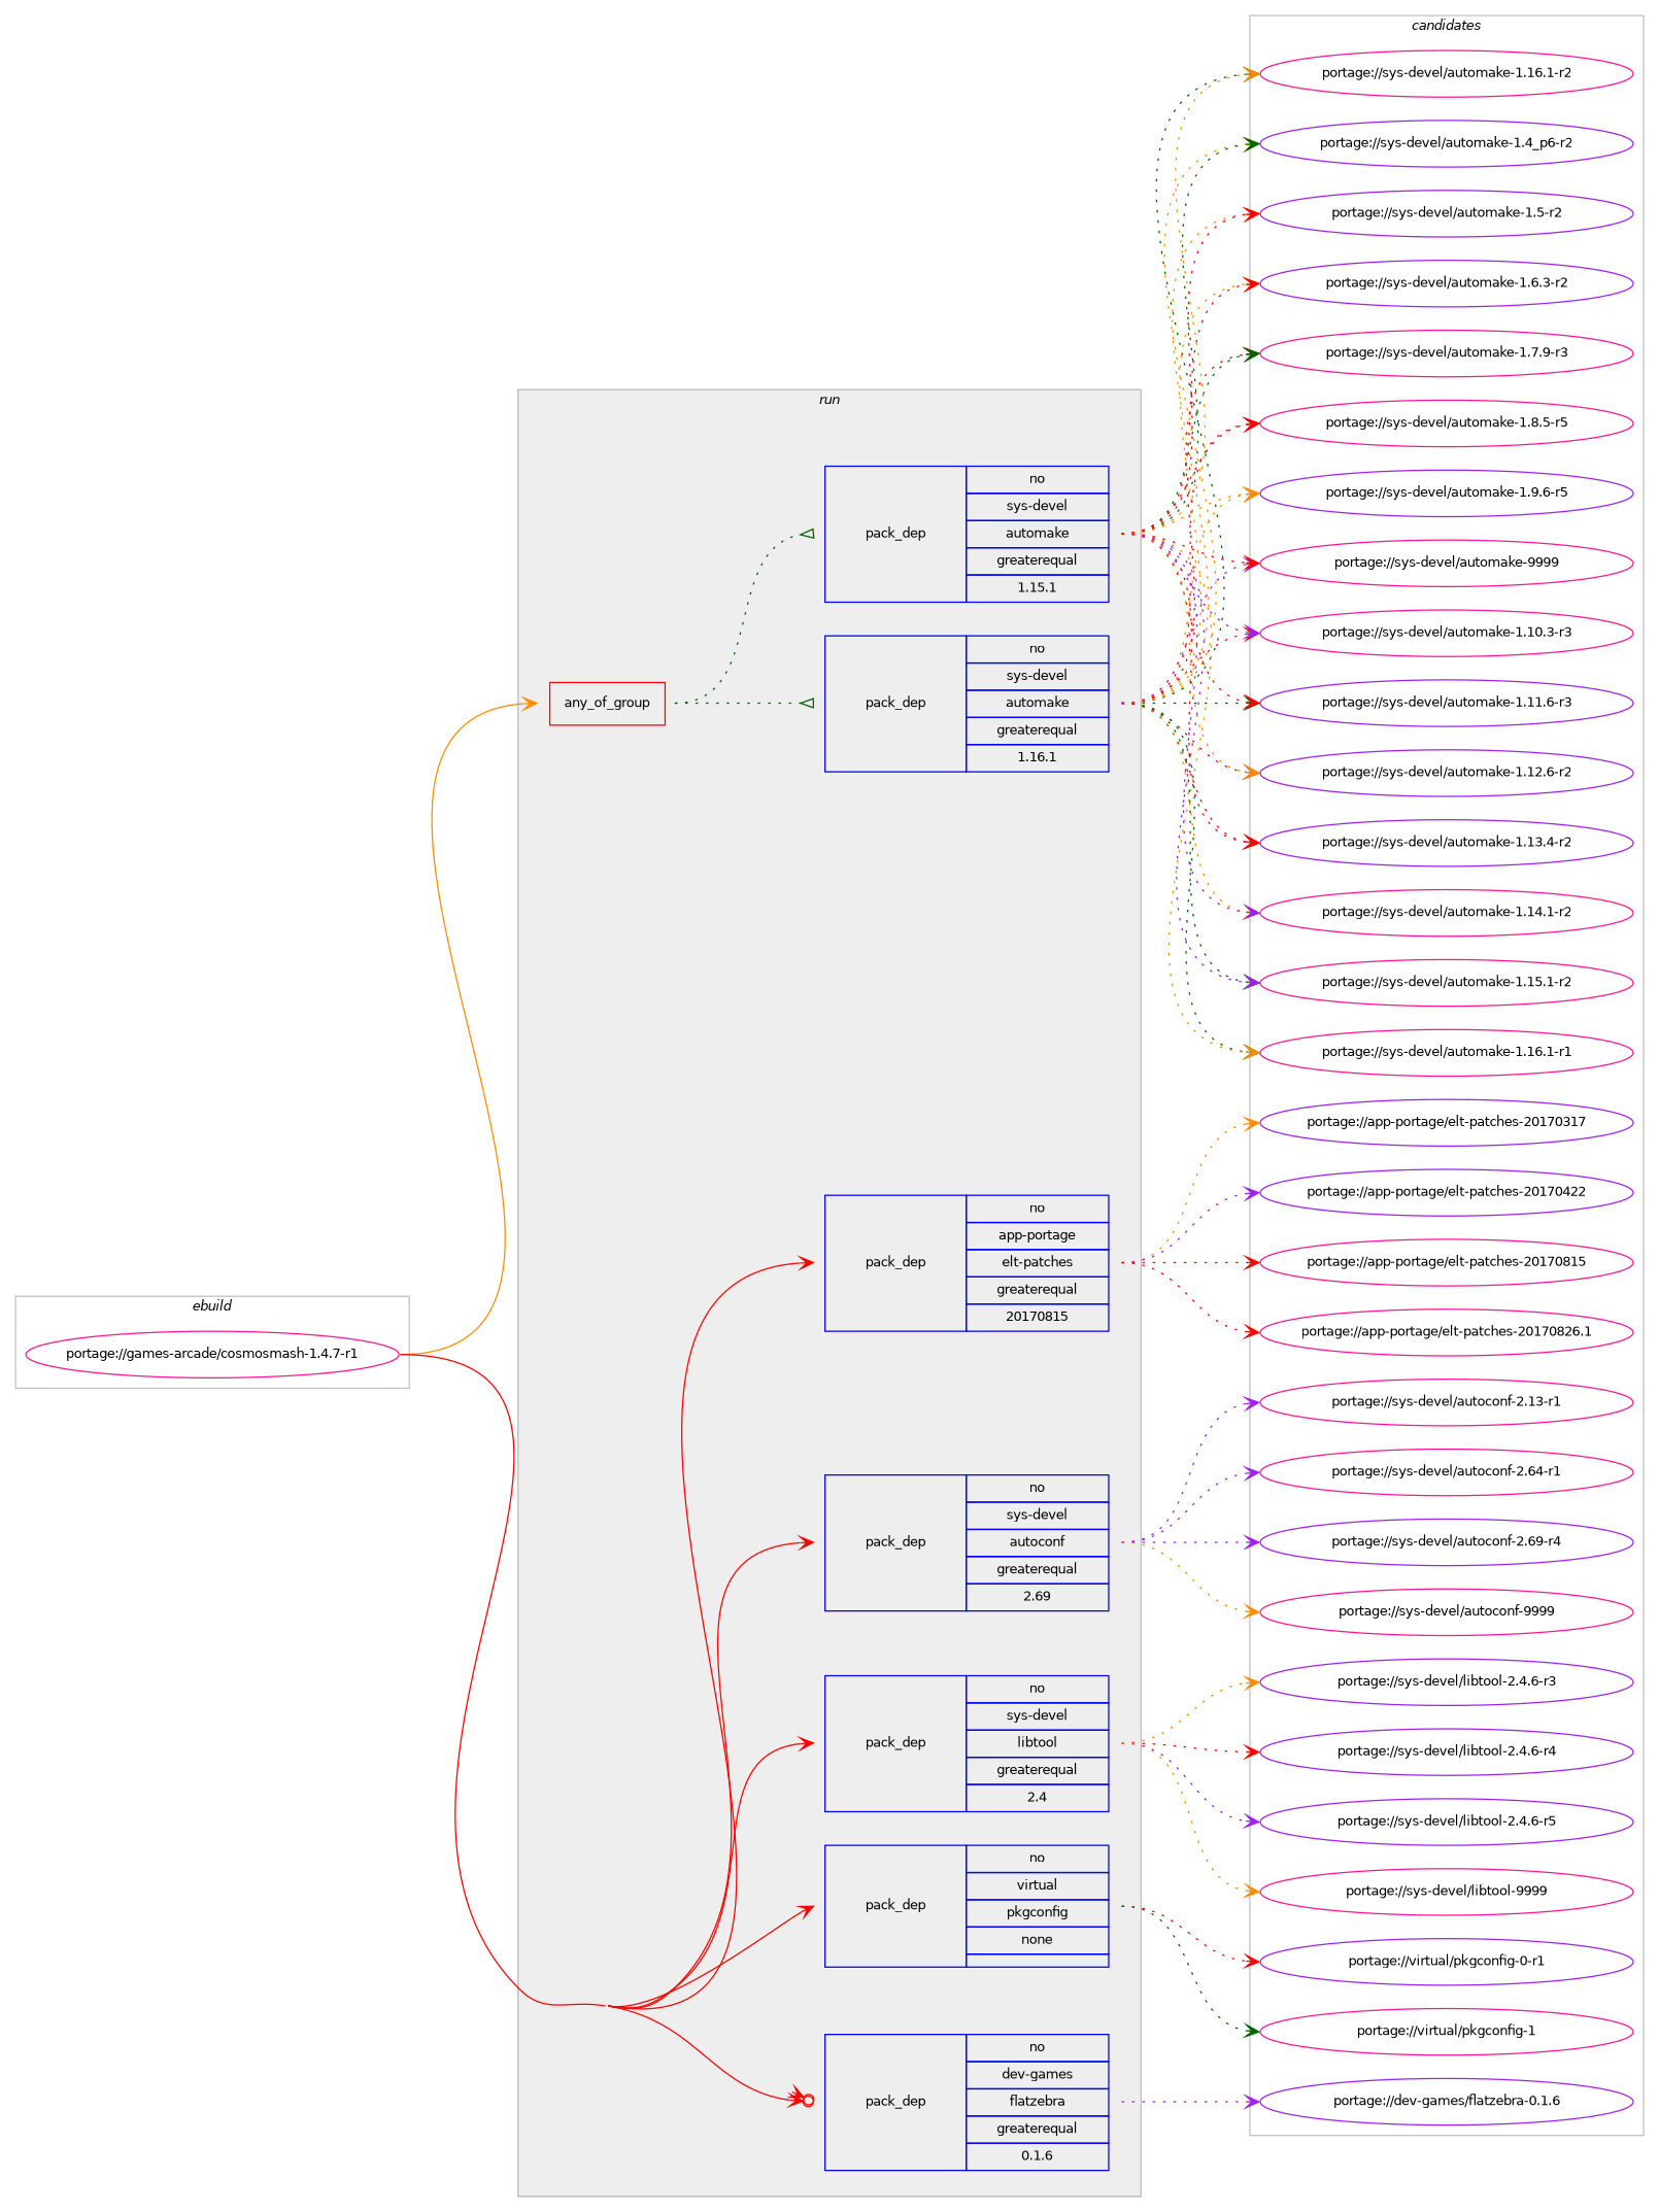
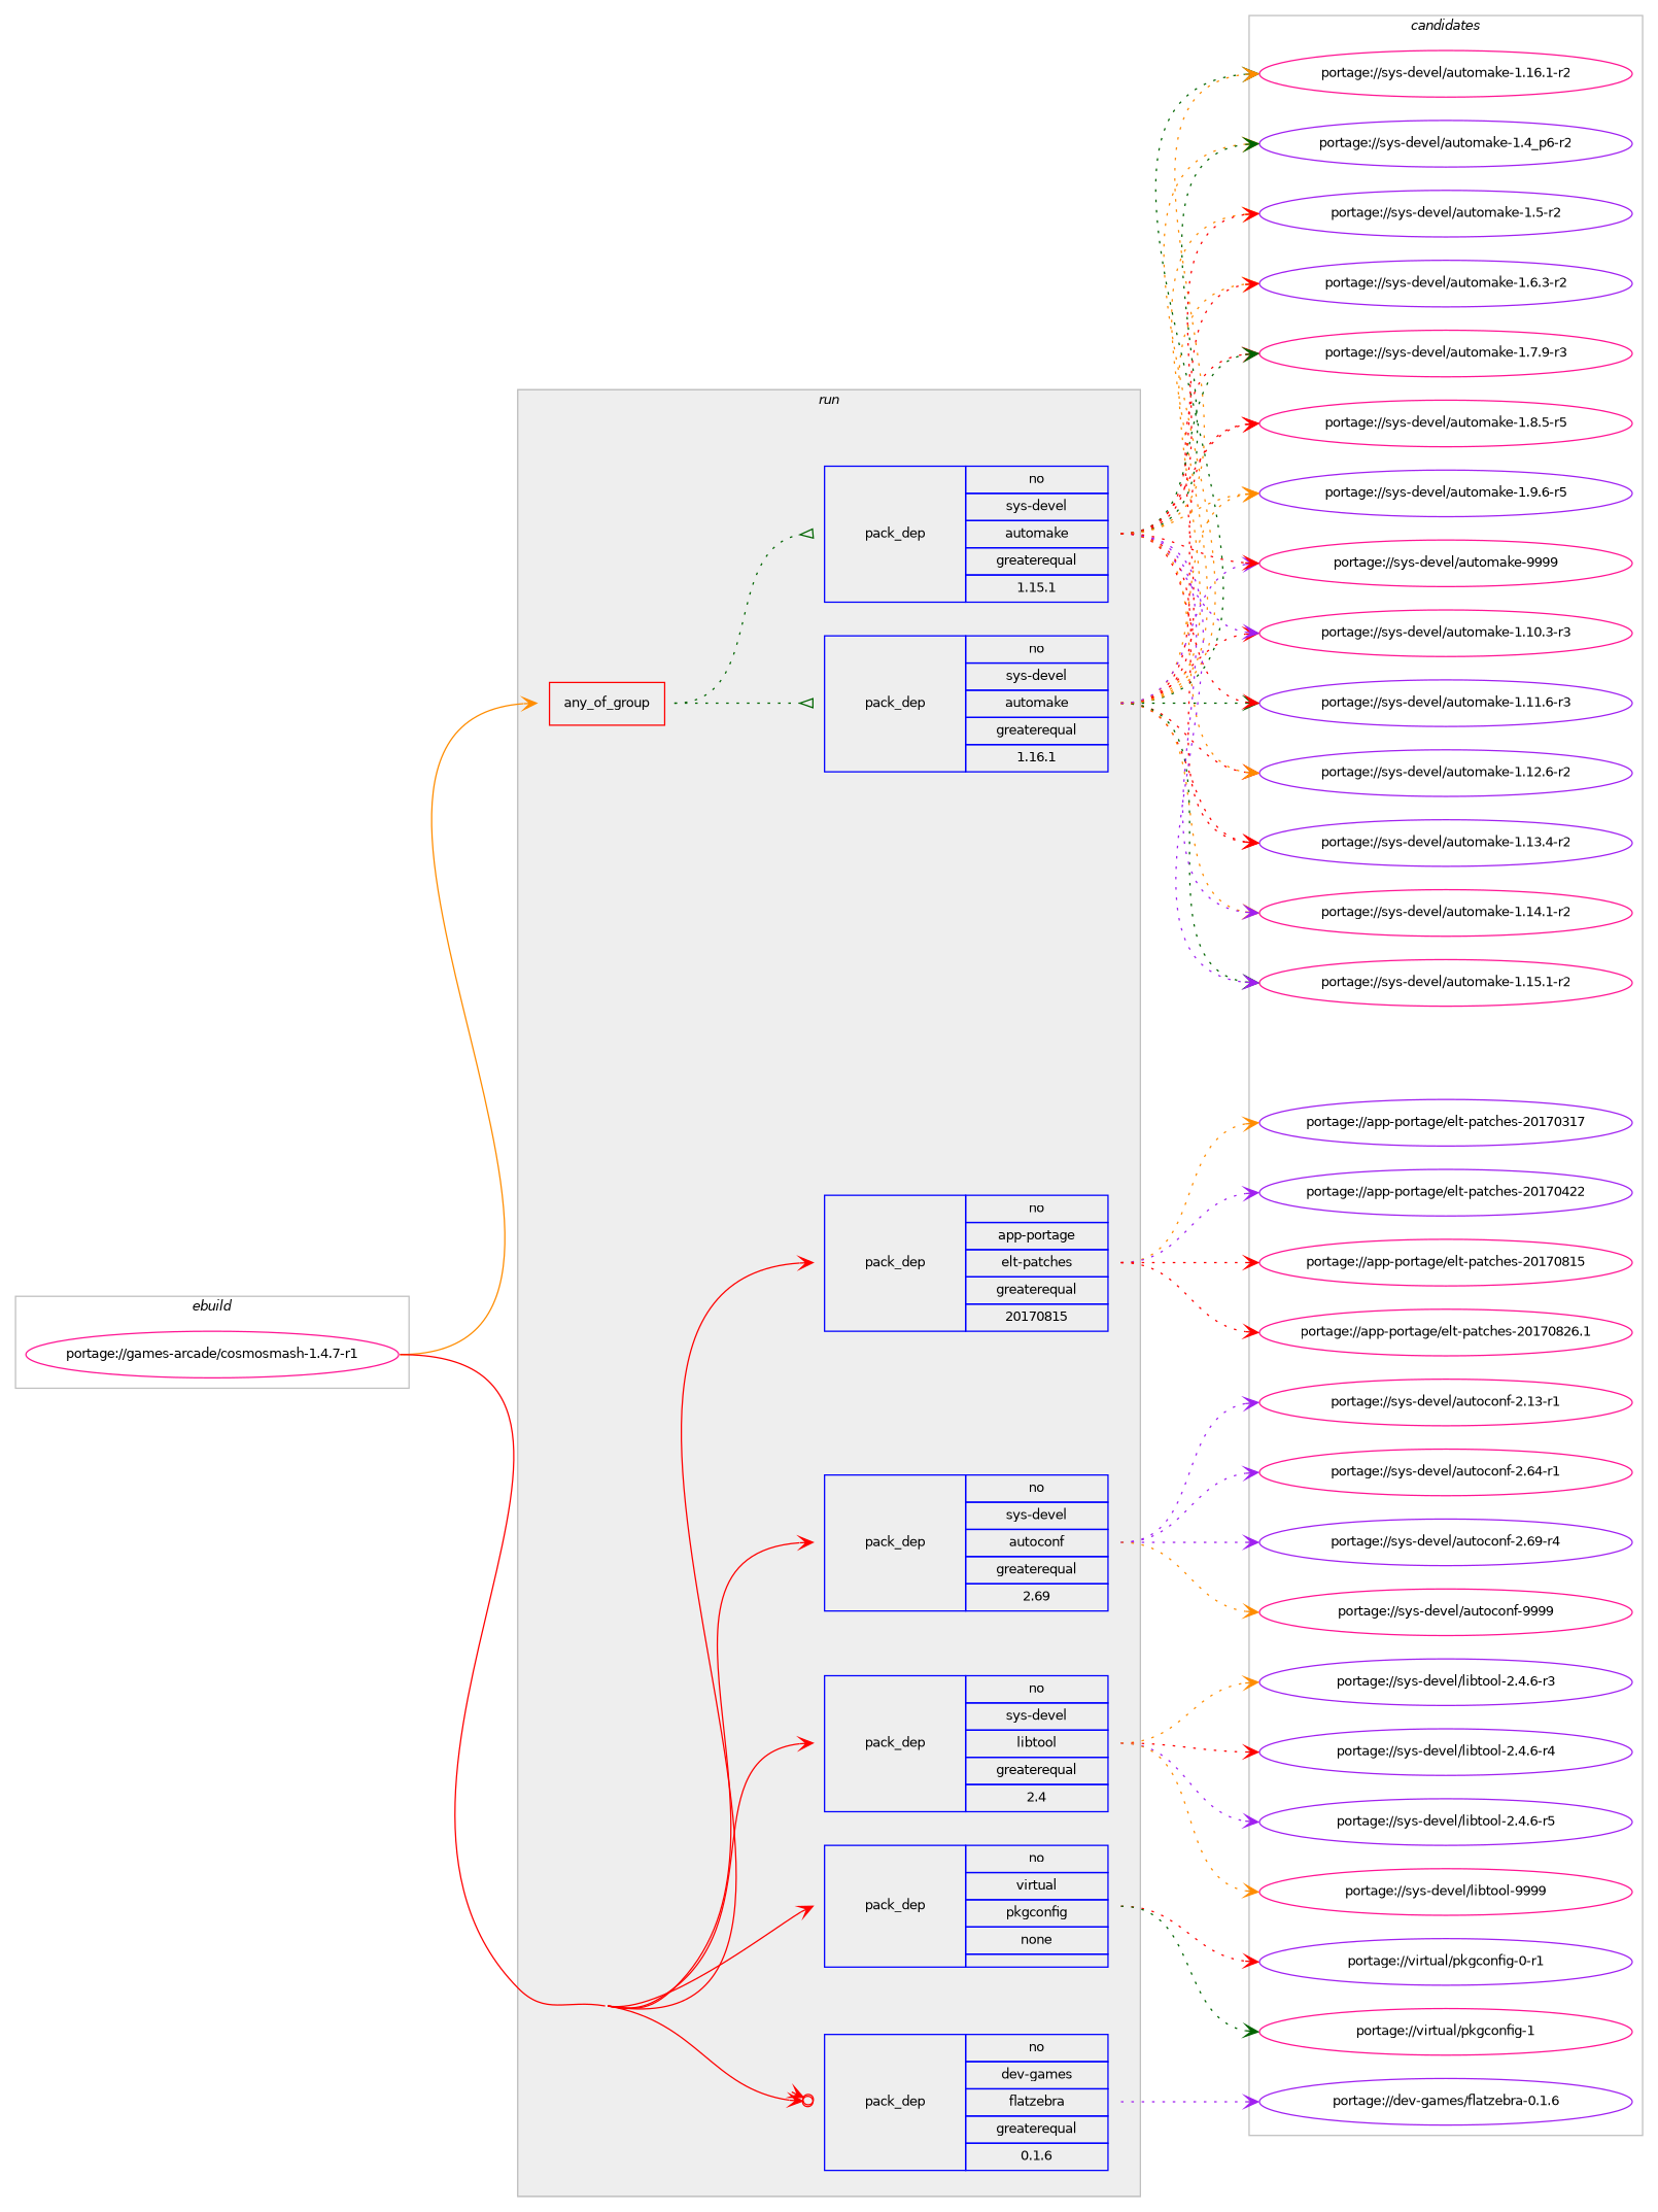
  digraph {
    compound=true
    concentrate=true
    fontname=Helvetica
    fontsize=10
    newrank=true
    rankdir=LR
    ranksep=1.5
    node [color=deeppink fontname=Helvetica fontsize=10]
    edge [arrowhead=vee color=red headport=w style=dotted tailport=e weight=100]
    n1 [label="portage://games-arcade/cosmosmash-1.4.7-r1" width=4]
    n2 [color=blue label=<<TABLE BORDER="0" CELLBORDER="1" CELLSPACING="0" CELLPADDING="4" WIDTH="220"><TR><TD ROWSPAN="6" CELLPADDING="30">pack_dep</TD></TR><TR><TD WIDTH="110">no</TD></TR><TR><TD>sys-devel</TD></TR><TR><TD>automake</TD></TR><TR><TD>greaterequal</TD></TR><TR><TD>1.16.1</TD></TR></TABLE>> shape=none]
    n3 [color=blue label=<<TABLE BORDER="0" CELLBORDER="1" CELLSPACING="0" CELLPADDING="4" WIDTH="220"><TR><TD ROWSPAN="6" CELLPADDING="30">pack_dep</TD></TR><TR><TD WIDTH="110">no</TD></TR><TR><TD>sys-devel</TD></TR><TR><TD>automake</TD></TR><TR><TD>greaterequal</TD></TR><TR><TD>1.15.1</TD></TR></TABLE>> shape=none]
    n4 [color=red label=<<TABLE BORDER="0" CELLBORDER="1" CELLSPACING="0" CELLPADDING="4"><TR><TD CELLPADDING="10">any_of_group</TD></TR></TABLE>> shape=none]
    n5 [color=blue label=<<TABLE BORDER="0" CELLBORDER="1" CELLSPACING="0" CELLPADDING="4" WIDTH="220"><TR><TD ROWSPAN="6" CELLPADDING="30">pack_dep</TD></TR><TR><TD WIDTH="110">no</TD></TR><TR><TD>app-portage</TD></TR><TR><TD>elt-patches</TD></TR><TR><TD>greaterequal</TD></TR><TR><TD>20170815</TD></TR></TABLE>> shape=none]
    n6 [color=blue label=<<TABLE BORDER="0" CELLBORDER="1" CELLSPACING="0" CELLPADDING="4" WIDTH="220"><TR><TD ROWSPAN="6" CELLPADDING="30">pack_dep</TD></TR><TR><TD WIDTH="110">no</TD></TR><TR><TD>sys-devel</TD></TR><TR><TD>autoconf</TD></TR><TR><TD>greaterequal</TD></TR><TR><TD>2.69</TD></TR></TABLE>> shape=none]
    n7 [color=blue label=<<TABLE BORDER="0" CELLBORDER="1" CELLSPACING="0" CELLPADDING="4" WIDTH="220"><TR><TD ROWSPAN="6" CELLPADDING="30">pack_dep</TD></TR><TR><TD WIDTH="110">no</TD></TR><TR><TD>sys-devel</TD></TR><TR><TD>libtool</TD></TR><TR><TD>greaterequal</TD></TR><TR><TD>2.4</TD></TR></TABLE>> shape=none]
    n8 [color=blue label=<<TABLE BORDER="0" CELLBORDER="1" CELLSPACING="0" CELLPADDING="4" WIDTH="220"><TR><TD ROWSPAN="6" CELLPADDING="30">pack_dep</TD></TR><TR><TD WIDTH="110">no</TD></TR><TR><TD>virtual</TD></TR><TR><TD>pkgconfig</TD></TR><TR><TD>none</TD></TR><TR><TD></TD></TR></TABLE>> shape=none]
    n9 [color=blue label=<<TABLE BORDER="0" CELLBORDER="1" CELLSPACING="0" CELLPADDING="4" WIDTH="220"><TR><TD ROWSPAN="6" CELLPADDING="30">pack_dep</TD></TR><TR><TD WIDTH="110">no</TD></TR><TR><TD>dev-games</TD></TR><TR><TD>flatzebra</TD></TR><TR><TD>greaterequal</TD></TR><TR><TD>0.1.6</TD></TR></TABLE>> shape=none]
    n10 [label="portage://sys-devel/automake-1.10.3-r3" width=4]
    n11 [color=purple label="portage://sys-devel/automake-1.11.6-r3" width=4]
    n12 [color=purple label="portage://sys-devel/automake-1.12.6-r2" width=4]
    n13 [color=purple label="portage://sys-devel/automake-1.13.4-r2" width=4]
    n14 [label="portage://sys-devel/automake-1.14.1-r2" width=4]
    n15 [label="portage://sys-devel/automake-1.15.1-r2" width=4]
-   n16 [label="portage://sys-devel/automake-1.16.1-r1" width=4]
    n17 [label="portage://sys-devel/automake-1.16.1-r2" width=4]
    n18 [color=purple label="portage://sys-devel/automake-1.4_p6-r2" width=4]
    n19 [color=purple label="portage://sys-devel/automake-1.5-r2" width=4]
    n20 [color=purple label="portage://sys-devel/automake-1.6.3-r2" width=4]
    n21 [label="portage://sys-devel/automake-1.7.9-r3" width=4]
    n22 [label="portage://sys-devel/automake-1.8.5-r5" width=4]
    n23 [color=purple label="portage://sys-devel/automake-1.9.6-r5" width=4]
    n24 [label="portage://sys-devel/automake-9999" width=4]
    n25 [color=purple label="portage://app-portage/elt-patches-20170317" width=4]
    n26 [color=purple label="portage://app-portage/elt-patches-20170422" width=4]
    n27 [label="portage://app-portage/elt-patches-20170815" width=4]
    n28 [label="portage://app-portage/elt-patches-20170826.1" width=4]
    n29 [label="portage://sys-devel/autoconf-2.13-r1" width=4]
    n30 [label="portage://sys-devel/autoconf-2.64-r1" width=4]
    n31 [color=purple label="portage://sys-devel/autoconf-2.69-r4" width=4]
    n32 [label="portage://sys-devel/autoconf-9999" width=4]
    n33 [color=purple label="portage://sys-devel/libtool-2.4.6-r3" width=4]
    n34 [color=purple label="portage://sys-devel/libtool-2.4.6-r4" width=4]
    n35 [color=purple label="portage://sys-devel/libtool-2.4.6-r5" width=4]
    n36 [label="portage://sys-devel/libtool-9999" width=4]
    n37 [color=purple label="portage://virtual/pkgconfig-0-r1" width=4]
    n38 [label="portage://virtual/pkgconfig-1" width=4]
    n39 [color=purple label="portage://dev-games/flatzebra-0.1.6" width=4]
    subgraph cluster_1 {
      color=gray
      label=<<i>ebuild</i>>
      rank=same
      n1
    }
    subgraph cluster_2 {
      color=gray
      label=<<i>dependencies</i>>
      subgraph cluster_3 {
        color=gray
        fillcolor="#eeeeee"
        label=<<i>compile</i>>
        style=filled
        subgraph sub_4 {
          color=gray
          fillcolor="#eeeeee"
          label=<<i>compile</i>>
          style=filled
          n4
          subgraph sub_5 {
            color=gray
            fillcolor="#eeeeee"
            label=<<i>compile</i>>
            style=filled
            n2
          }
          subgraph sub_6 {
            color=gray
            fillcolor="#eeeeee"
            label=<<i>compile</i>>
            style=filled
            n3
          }
        }
        subgraph sub_7 {
          color=gray
          fillcolor="#eeeeee"
          label=<<i>compile</i>>
          style=filled
          n5
        }
        subgraph sub_8 {
          color=gray
          fillcolor="#eeeeee"
          label=<<i>compile</i>>
          style=filled
          n6
        }
        subgraph sub_9 {
          color=gray
          fillcolor="#eeeeee"
          label=<<i>compile</i>>
          style=filled
          n7
        }
        subgraph sub_10 {
          color=gray
          fillcolor="#eeeeee"
          label=<<i>compile</i>>
          style=filled
          n8
        }
      }
      subgraph cluster_11 {
        color=gray
        fillcolor="#eeeeee"
        label=<<i>compile and run</i>>
        style=filled
        subgraph sub_12 {
          color=gray
          fillcolor="#eeeeee"
          label=<<i>compile and run</i>>
          style=filled
          n9
        }
      }
      subgraph cluster_13 {
        color=gray
        fillcolor="#eeeeee"
        label=<<i>run</i>>
        style=filled
      }
    }
    subgraph cluster_14 {
      color=gray
      label=<<i>candidates</i>>
      rank=same
      subgraph sub_15 {
        color=black
        label=<<i>candidates</i>>
        nodesep=1
        rank=same
        n10
        n11
        n12
        n13
        n14
        n15
-       n16
        n17
        n18
        n19
        n20
        n21
        n22
        n23
        n24
      }
      subgraph sub_16 {
        color=black
        label=<<i>candidates</i>>
        nodesep=1
        rank=same
        n10
        n11
        n12
        n13
        n14
        n15
-       n16
        n17
        n18
        n19
        n20
        n21
        n22
        n23
        n24
      }
      subgraph sub_17 {
        color=black
        label=<<i>candidates</i>>
        nodesep=1
        rank=same
        n25
        n26
        n27
        n28
      }
      subgraph sub_18 {
        color=black
        label=<<i>candidates</i>>
        nodesep=1
        rank=same
        n29
        n30
        n31
        n32
      }
      subgraph sub_19 {
        color=black
        label=<<i>candidates</i>>
        nodesep=1
        rank=same
        n33
        n34
        n35
        n36
      }
      subgraph sub_20 {
        color=black
        label=<<i>candidates</i>>
        nodesep=1
        rank=same
        n37
        n38
      }
      subgraph sub_21 {
        color=black
        label=<<i>candidates</i>>
        nodesep=1
        rank=same
        n39
      }
    }
    n1 -> n4 [color=darkorange style=solid weight=20]
    n1 -> n5 [style=solid weight=20]
    n1 -> n6 [style=solid weight=20]
    n1 -> n7 [style=solid weight=20]
    n1 -> n8 [style=solid weight=20]
    n1 -> n9 [arrowhead=odotvee style=solid weight=20]
    n2 -> n10
    n2 -> n11 [color=darkgreen]
    n2 -> n12
    n2 -> n13
    n2 -> n14 [color=darkorange]
    n2 -> n15 [color=darkgreen]
-   n2 -> n16 [color=darkgreen]
    n2 -> n17 [color=darkgreen]
    n2 -> n18 [color=darkorange]
    n2 -> n19 [color=darkorange]
    n2 -> n20 [color=darkorange]
    n2 -> n21
    n2 -> n22
    n2 -> n23 [color=darkorange]
    n2 -> n24 [color=purple]
    n3 -> n10 [color=purple]
    n3 -> n11
    n3 -> n12 [color=darkorange]
    n3 -> n13
    n3 -> n14 [color=purple]
    n3 -> n15 [color=purple]
-   n3 -> n16 [color=darkorange]
    n3 -> n17 [color=darkorange]
    n3 -> n18 [color=darkgreen]
    n3 -> n19
    n3 -> n20
    n3 -> n21 [color=darkgreen]
    n3 -> n22
    n3 -> n23 [color=darkorange]
    n3 -> n24
    n4 -> n2 [arrowhead=oinv color=darkgreen weight=20]
    n4 -> n3 [arrowhead=oinv color=darkgreen weight=20]
    n5 -> n25 [color=darkorange]
    n5 -> n26 [color=purple]
    n5 -> n27
    n5 -> n28
    n6 -> n29 [color=purple]
    n6 -> n30 [color=purple]
    n6 -> n31 [color=purple]
    n6 -> n32 [color=darkorange]
    n7 -> n33 [color=darkorange]
    n7 -> n34
    n7 -> n35 [color=purple]
    n7 -> n36 [color=darkorange]
    n8 -> n37
    n8 -> n38 [color=darkgreen]
    n9 -> n39 [color=purple]
  }
